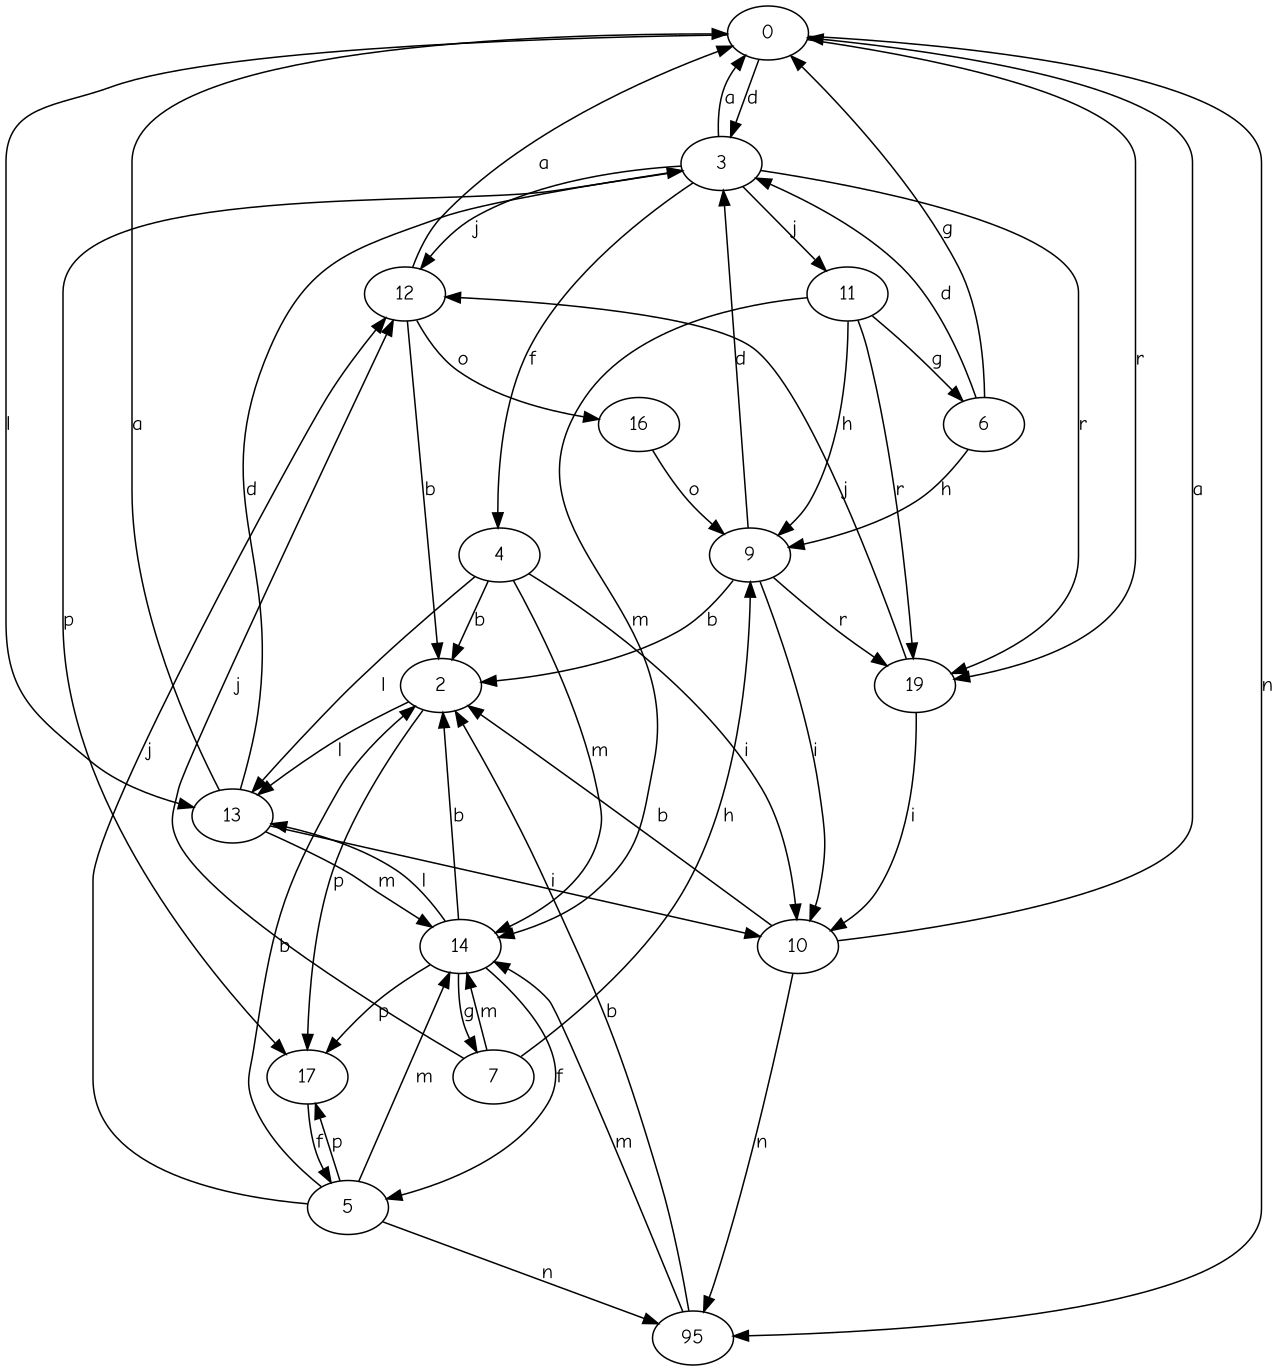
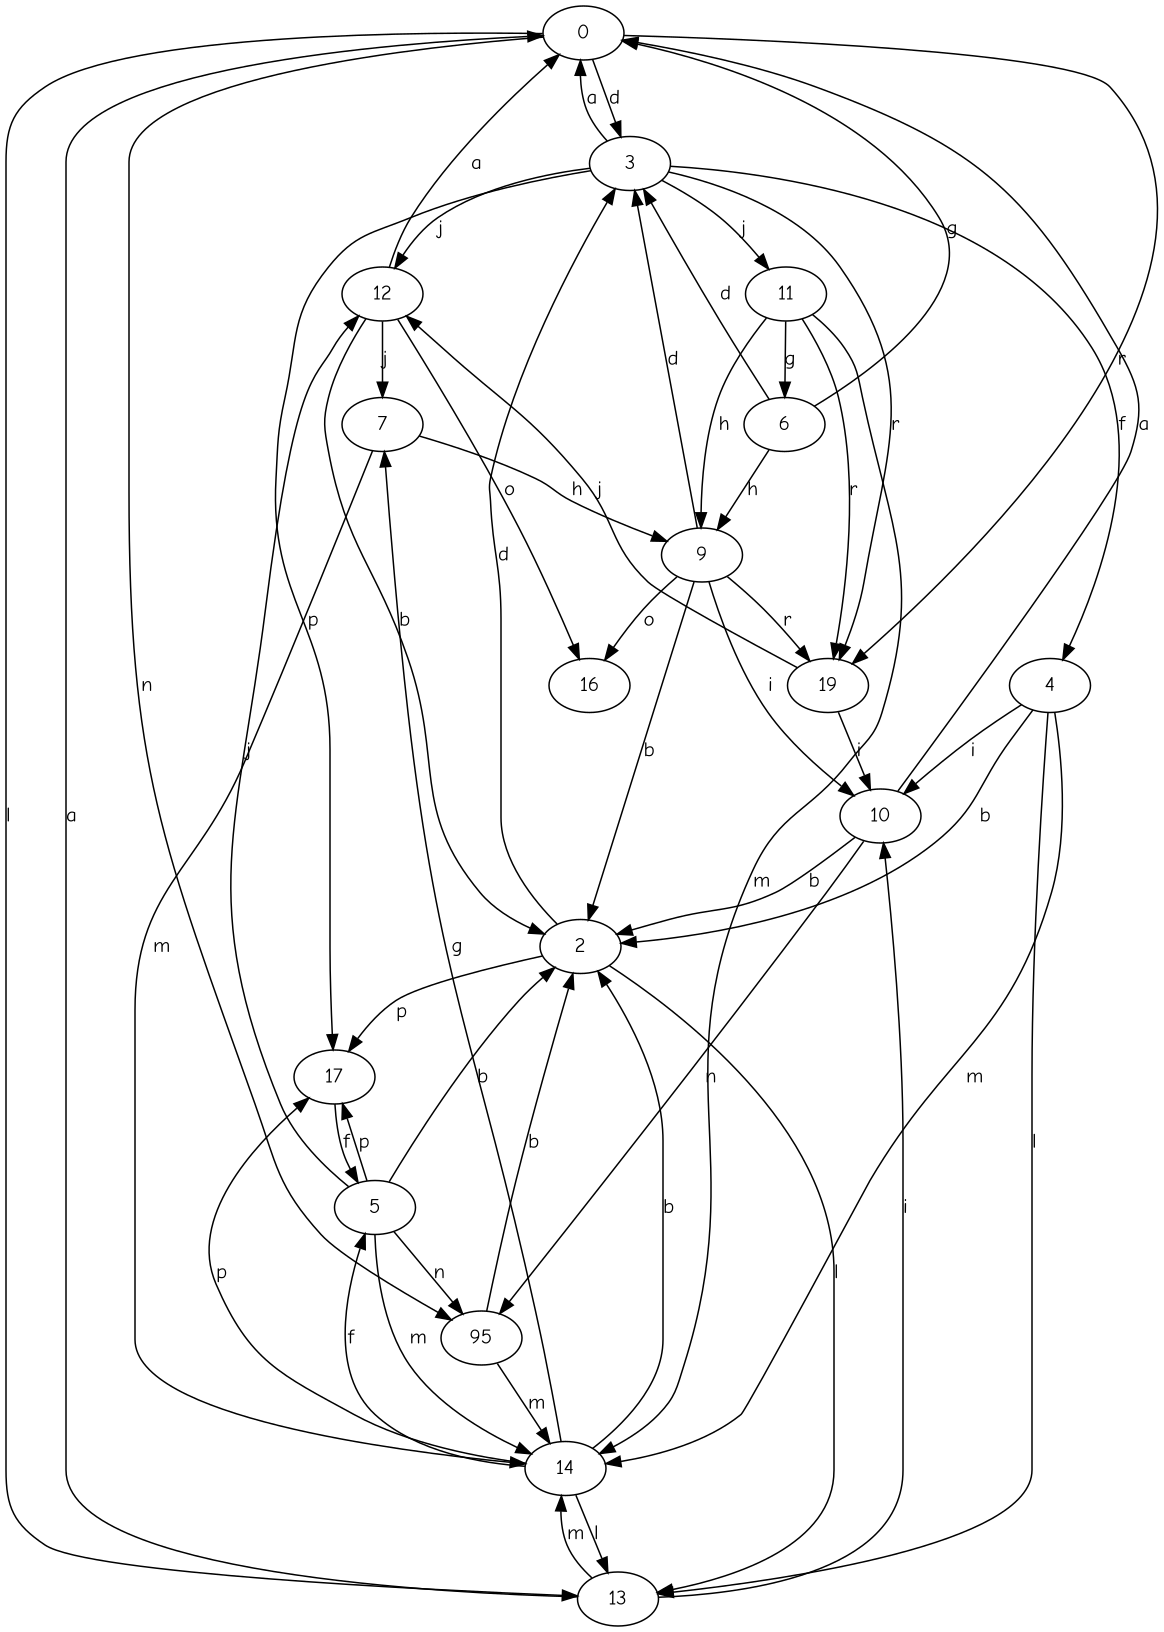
  strict digraph {
    fontname="Comic Neue"
    node [fontname="Comic Neue"]
    edge [fontname="Comic Neue"]
    0
    3
    13
    n4 [label=95]
    19
    17
    4
    11
    12
    6
    9
    10
    14
    2
    5
    16
    7
    0 -> 3 [label=d]
    0 -> 13 [label=l]
    0 -> n4 [label=n]
    0 -> 19 [label=r]
    3 -> 0 [label=a]
    3 -> 19 [label=r]
    3 -> 17 [label=p]
    3 -> 4 [label=f]
    3 -> 11 [label=j]
    3 -> 12 [label=j]
    13 -> 0 [label=a]
-   13 -> 3 [label=d]
+   2 -> 3 [label=d]
    13 -> 10 [label=i]
    13 -> 14 [label=m]
    n4 -> 14 [label=m]
    n4 -> 2 [label=b]
    19 -> 12 [label=j]
    19 -> 10 [label=i]
    17 -> 5 [label=f]
    4 -> 13 [label=l]
    4 -> 10 [label=i]
    4 -> 14 [label=m]
    4 -> 2 [label=b]
    11 -> 19 [label=r]
    11 -> 6 [label=g]
    11 -> 9 [label=h]
    11 -> 14 [label=m]
    12 -> 0 [label=a]
    12 -> 2 [label=b]
    12 -> 16 [label=o]
    6 -> 0 [label=g]
    6 -> 3 [label=d]
    6 -> 9 [label=h]
    9 -> 3 [label=d]
    9 -> 19 [label=r]
    9 -> 10 [label=i]
    9 -> 2 [label=b]
-   16 -> 9 [label=o]
+   9 -> 16 [label=o]
    10 -> 0 [label=a]
    10 -> n4 [label=n]
    10 -> 2 [label=b]
    14 -> 13 [label=l]
    14 -> 17 [label=p]
    14 -> 2 [label=b]
    14 -> 5 [label=f]
    14 -> 7 [label=g]
    2 -> 13 [label=l]
    2 -> 17 [label=p]
    5 -> n4 [label=n]
    5 -> 17 [label=p]
    5 -> 12 [label=j]
    5 -> 14 [label=m]
    5 -> 2 [label=b]
-   7 -> 12 [label=j]
+   12 -> 7 [label=j]
    7 -> 9 [label=h]
    7 -> 14 [label=m]
  }
